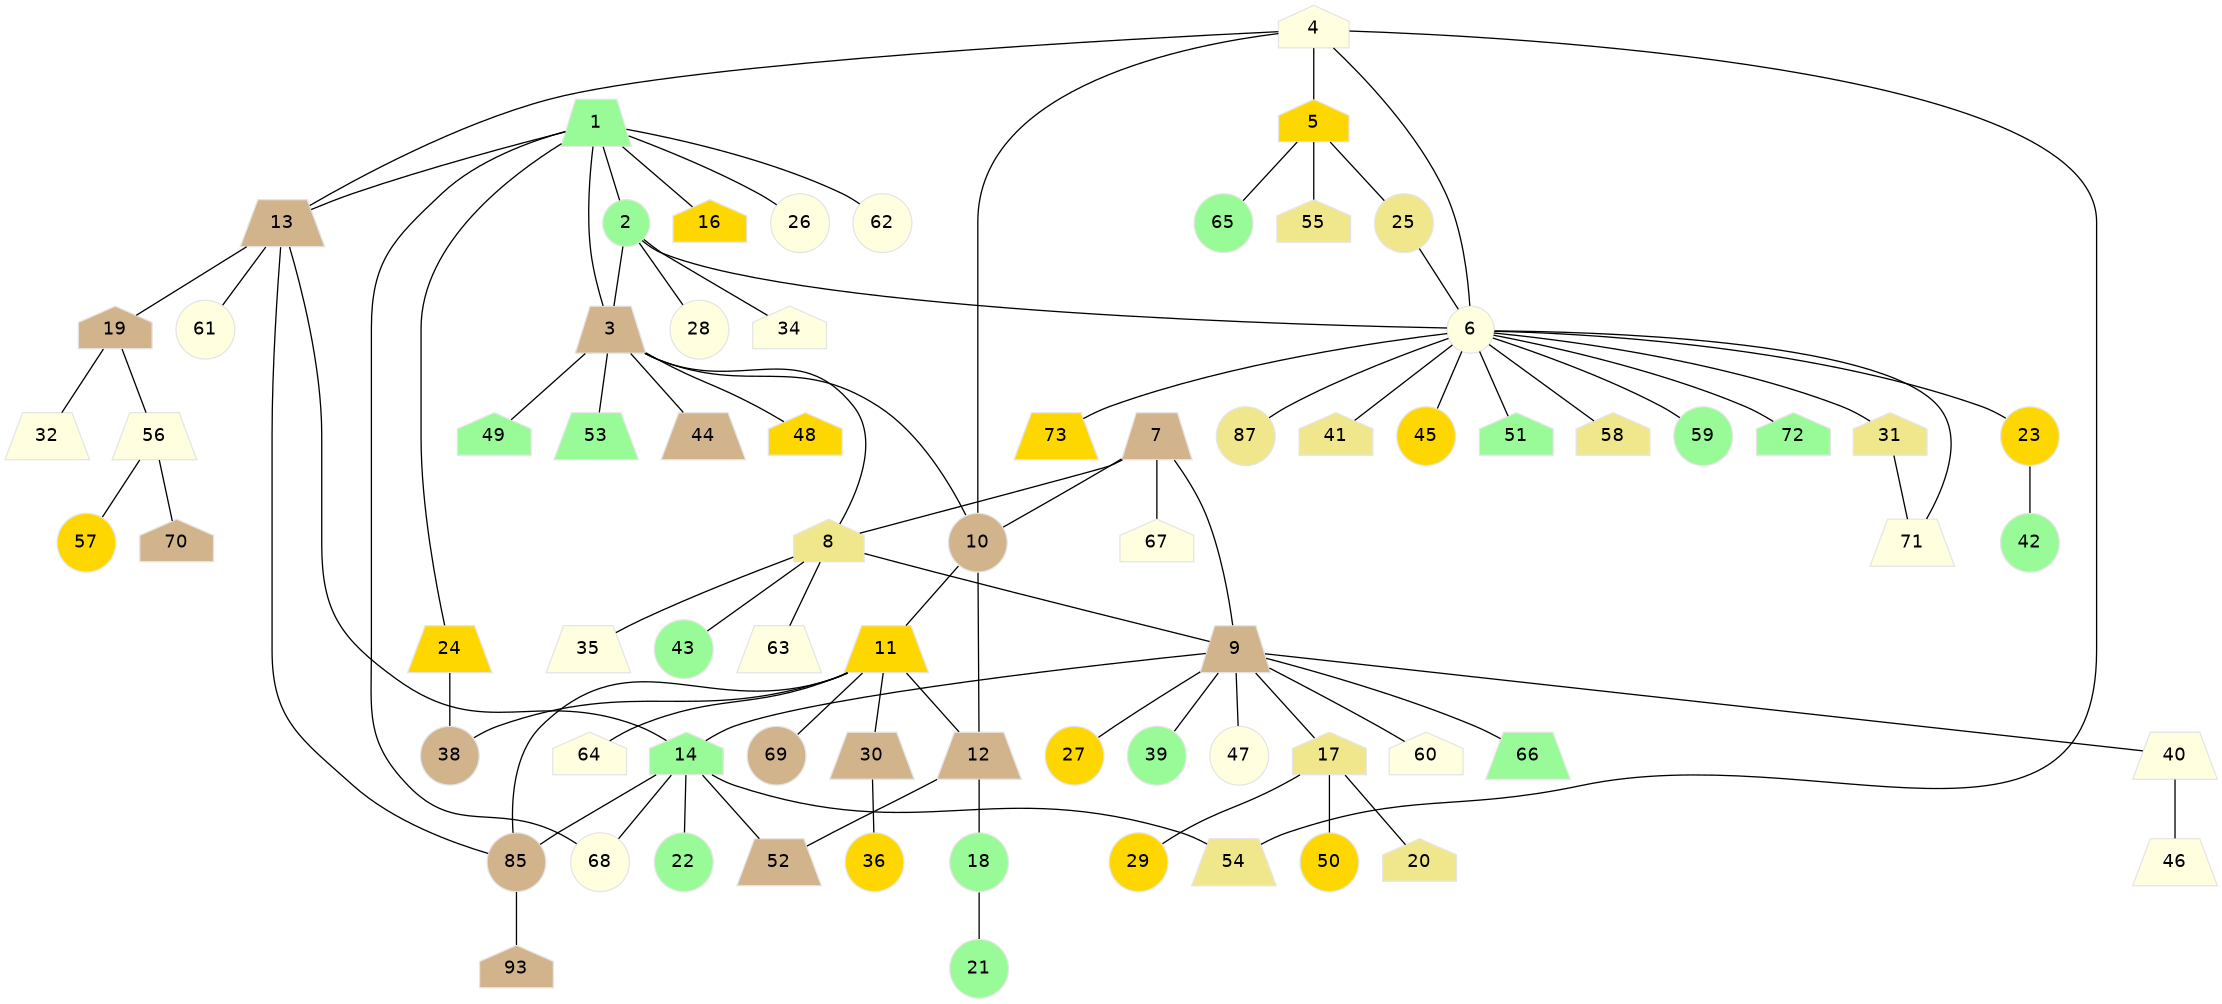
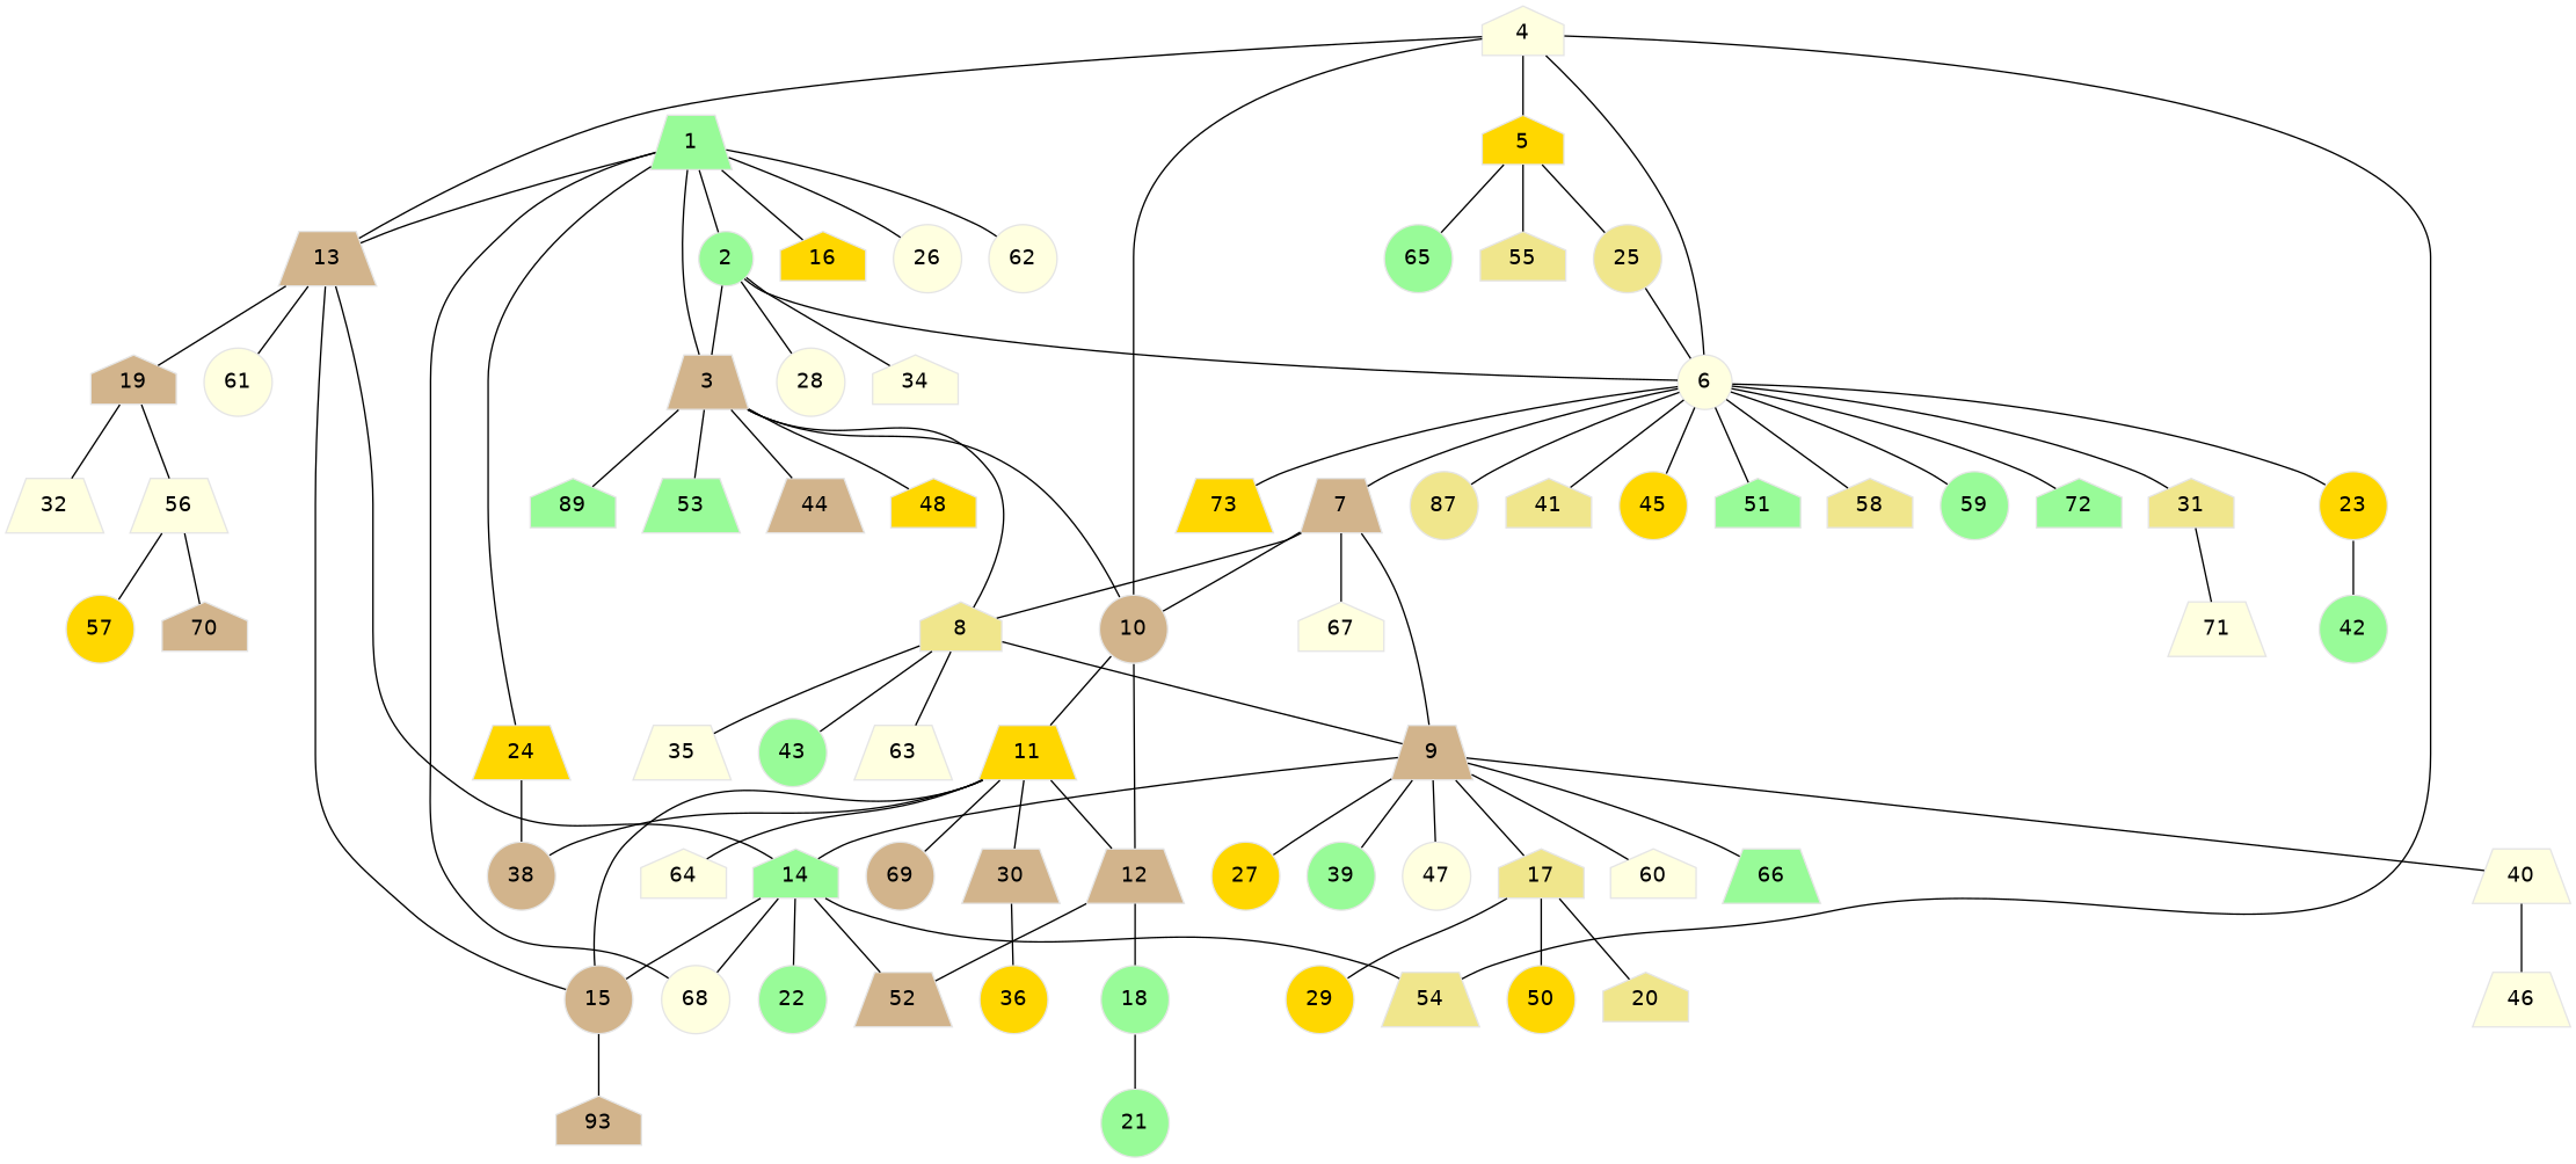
  graph {
    fontname="DejaVu Sans"
    node [color=gray90 fillcolor=lightyellow fontname="DejaVu Sans" shape=circle style=filled]
    edge [fontname="DejaVu Sans"]
    1 [fillcolor=palegreen shape=trapezium]
    2 [fillcolor=palegreen]
    3 [fillcolor=tan shape=trapezium]
    13 [fillcolor=tan shape=trapezium]
    16 [fillcolor=gold shape=house]
    24 [fillcolor=gold shape=trapezium]
    26
    62
    68
    6
    28
    34 [shape=house]
    8 [fillcolor=khaki shape=house]
    10 [fillcolor=tan]
    44 [fillcolor=tan shape=trapezium]
    48 [fillcolor=gold shape=house]
-   49 [fillcolor=palegreen shape=house]
+   49 [fillcolor=palegreen shape=house label=89]
    53 [fillcolor=palegreen shape=trapezium]
    14 [fillcolor=palegreen shape=house]
-   15 [fillcolor=tan label=85]
+   15 [fillcolor=tan]
    19 [fillcolor=tan shape=house]
    61
    38 [fillcolor=tan]
    7 [fillcolor=tan shape=trapezium]
    23 [fillcolor=gold]
    31 [fillcolor=khaki shape=house]
    n27 [fillcolor=khaki label=87]
    41 [fillcolor=khaki shape=house]
    45 [fillcolor=gold]
    51 [fillcolor=palegreen shape=house]
    58 [fillcolor=khaki shape=house]
    59 [fillcolor=palegreen]
    72 [fillcolor=palegreen shape=house]
    73 [fillcolor=gold shape=trapezium]
    9 [fillcolor=tan shape=trapezium]
    35 [shape=trapezium]
    43 [fillcolor=palegreen]
    63 [shape=trapezium]
    11 [fillcolor=gold shape=trapezium]
    12 [fillcolor=tan shape=trapezium]
    4 [shape=house]
    5 [fillcolor=gold shape=house]
    54 [fillcolor=khaki shape=trapezium]
    25 [fillcolor=khaki]
    55 [fillcolor=khaki shape=house]
    65 [fillcolor=palegreen]
    67 [shape=house]
    42 [fillcolor=palegreen]
    71 [shape=trapezium]
    17 [fillcolor=khaki shape=house]
    27 [fillcolor=gold]
    39 [fillcolor=palegreen]
    40 [shape=trapezium]
    47
    60 [shape=house]
    66 [fillcolor=palegreen shape=trapezium]
    52 [fillcolor=tan shape=trapezium]
    22 [fillcolor=palegreen]
    20 [fillcolor=khaki shape=house]
    29 [fillcolor=gold]
    50 [fillcolor=gold]
    46 [shape=trapezium]
    30 [fillcolor=tan shape=trapezium]
    64 [shape=house]
    69 [fillcolor=tan]
    18 [fillcolor=palegreen]
    n67 [fillcolor=tan label=93 shape=house]
    36 [fillcolor=gold]
    21 [fillcolor=palegreen]
    32 [shape=trapezium]
    56 [shape=trapezium]
    57 [fillcolor=gold]
    70 [fillcolor=tan shape=house]
    1 -- 2
    1 -- 3
    1 -- 13
    1 -- 16
    1 -- 24
    1 -- 26
    1 -- 62
    1 -- 68
    2 -- 3
    2 -- 6
    2 -- 28
    2 -- 34
    3 -- 8
    3 -- 10
    3 -- 44
    3 -- 48
    3 -- 49
    3 -- 53
    13 -- 14
    13 -- 15
    13 -- 19
    13 -- 61
    24 -- 38
-   6 -- 71
+   6 -- 7
    6 -- 23
    6 -- 31
    6 -- n27
    6 -- 41
    6 -- 45
    6 -- 51
    6 -- 58
    6 -- 59
    6 -- 72
    6 -- 73
    8 -- 9
    8 -- 35
    8 -- 43
    8 -- 63
    10 -- 11
    10 -- 12
    14 -- 68
    14 -- 15
    14 -- 54
    14 -- 52
    14 -- 22
    15 -- n67
    19 -- 32
    19 -- 56
    7 -- 8
    7 -- 10
    7 -- 9
    7 -- 67
    23 -- 42
    31 -- 71
    9 -- 14
    9 -- 17
    9 -- 27
    9 -- 39
    9 -- 40
    9 -- 47
    9 -- 60
    9 -- 66
    11 -- 15
    11 -- 38
    11 -- 12
    11 -- 30
    11 -- 64
    11 -- 69
    12 -- 52
    12 -- 18
    4 -- 13
    4 -- 6
    4 -- 10
    4 -- 5
    4 -- 54
    5 -- 25
    5 -- 55
    5 -- 65
    25 -- 6
    17 -- 20
    17 -- 29
    17 -- 50
    40 -- 46
    30 -- 36
    18 -- 21
    56 -- 57
    56 -- 70
  }
